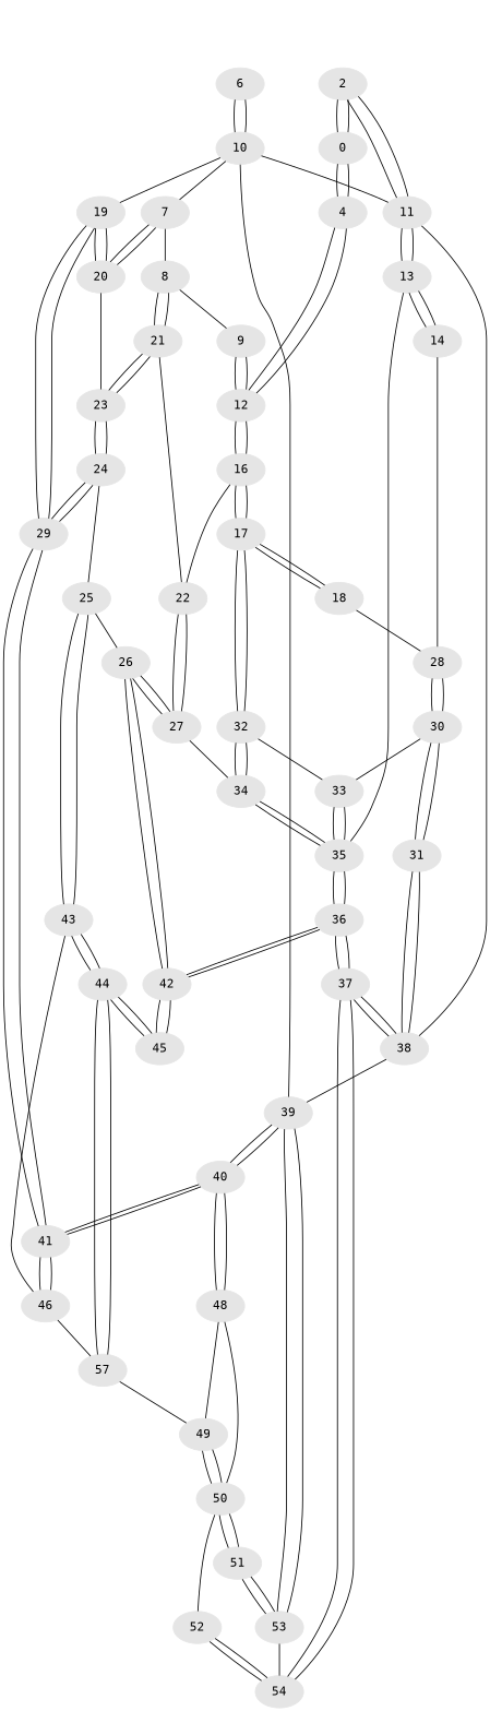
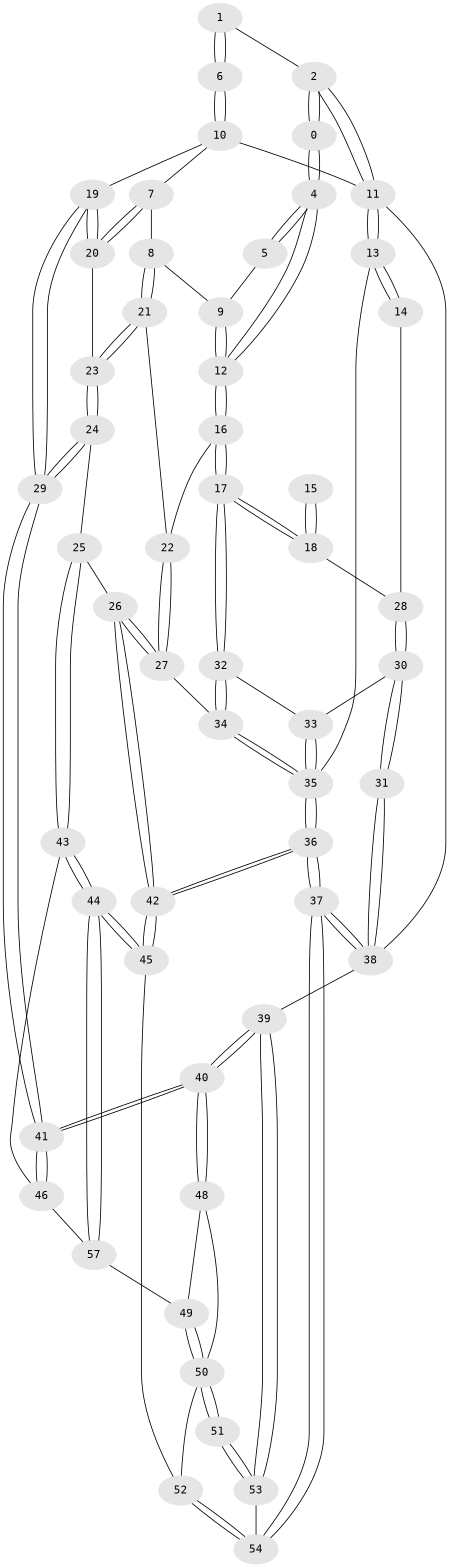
  graph {
    fontname="DejaVu Sans Mono"
    node [color=gray90 fontname="DejaVu Sans Mono" style=filled]
    edge [fontname="DejaVu Sans Mono"]
+   1
    2
    6
    n4 [label=0]
    11
    10
    4
    13
    38
+   5
    12
    9
    16
    7
    8
    20
    19
    39
    21
    23
    22
    29
    40
    53
    14
    35
    17
    28
    31
+   15
    18
    30
    32
    27
    34
    33
    41
    24
    25
    26
    43
    42
    46
    44
    45
    36
    37
    54
    48
    49
    50
    n52 [label=57]
    52
    51
+   1 -- 2
+   1 -- 6
+   1 -- 6
    2 -- n4
    2 -- n4
    2 -- 11
    2 -- 11
    6 -- 10
    6 -- 10
    n4 -- 4
    n4 -- 4
    11 -- 13
    11 -- 13
    11 -- 38
    10 -- 11
    10 -- 7
    10 -- 19
-   10 -- 39
+   4 -- 5
+   4 -- 5
    4 -- 12
    4 -- 12
    13 -- 14
    13 -- 14
    13 -- 35
    38 -- 39
+   5 -- 9
    12 -- 16
    12 -- 16
    9 -- 12
    9 -- 12
    16 -- 22
    16 -- 17
    16 -- 17
    7 -- 8
    7 -- 20
    7 -- 20
    8 -- 9
    8 -- 21
    8 -- 21
    20 -- 23
    19 -- 20
    19 -- 20
    19 -- 29
    19 -- 29
    39 -- 40
    39 -- 40
    39 -- 53
    39 -- 53
    21 -- 23
    21 -- 23
    21 -- 22
    23 -- 24
    23 -- 24
    22 -- 27
    22 -- 27
    29 -- 41
    29 -- 41
    40 -- 41
    40 -- 41
    40 -- 48
    40 -- 48
    53 -- 54
    14 -- 28
    35 -- 36
    35 -- 36
    17 -- 18
    17 -- 18
    17 -- 32
    17 -- 32
    28 -- 30
    28 -- 30
    31 -- 38
    31 -- 38
+   15 -- 18
+   15 -- 18
    18 -- 28
    30 -- 31
    30 -- 31
    30 -- 33
    32 -- 34
    32 -- 34
    32 -- 33
    27 -- 34
    34 -- 35
    34 -- 35
    33 -- 35
    33 -- 35
    41 -- 46
    41 -- 46
    24 -- 29
    24 -- 29
    24 -- 25
    25 -- 26
    25 -- 43
    25 -- 43
    26 -- 27
    26 -- 27
    26 -- 42
    26 -- 42
    43 -- 46
    43 -- 44
    43 -- 44
    42 -- 45
    42 -- 45
    46 -- n52
    44 -- 45
    44 -- 45
    44 -- n52
    44 -- n52
+   45 -- 52
    36 -- 42
    36 -- 42
    36 -- 37
    36 -- 37
    37 -- 38
    37 -- 38
    37 -- 54
    37 -- 54
    48 -- 49
    48 -- 50
    49 -- 50
    49 -- 50
    50 -- 52
    50 -- 51
    50 -- 51
    n52 -- 49
    52 -- 54
    52 -- 54
    51 -- 53
    51 -- 53
  }
